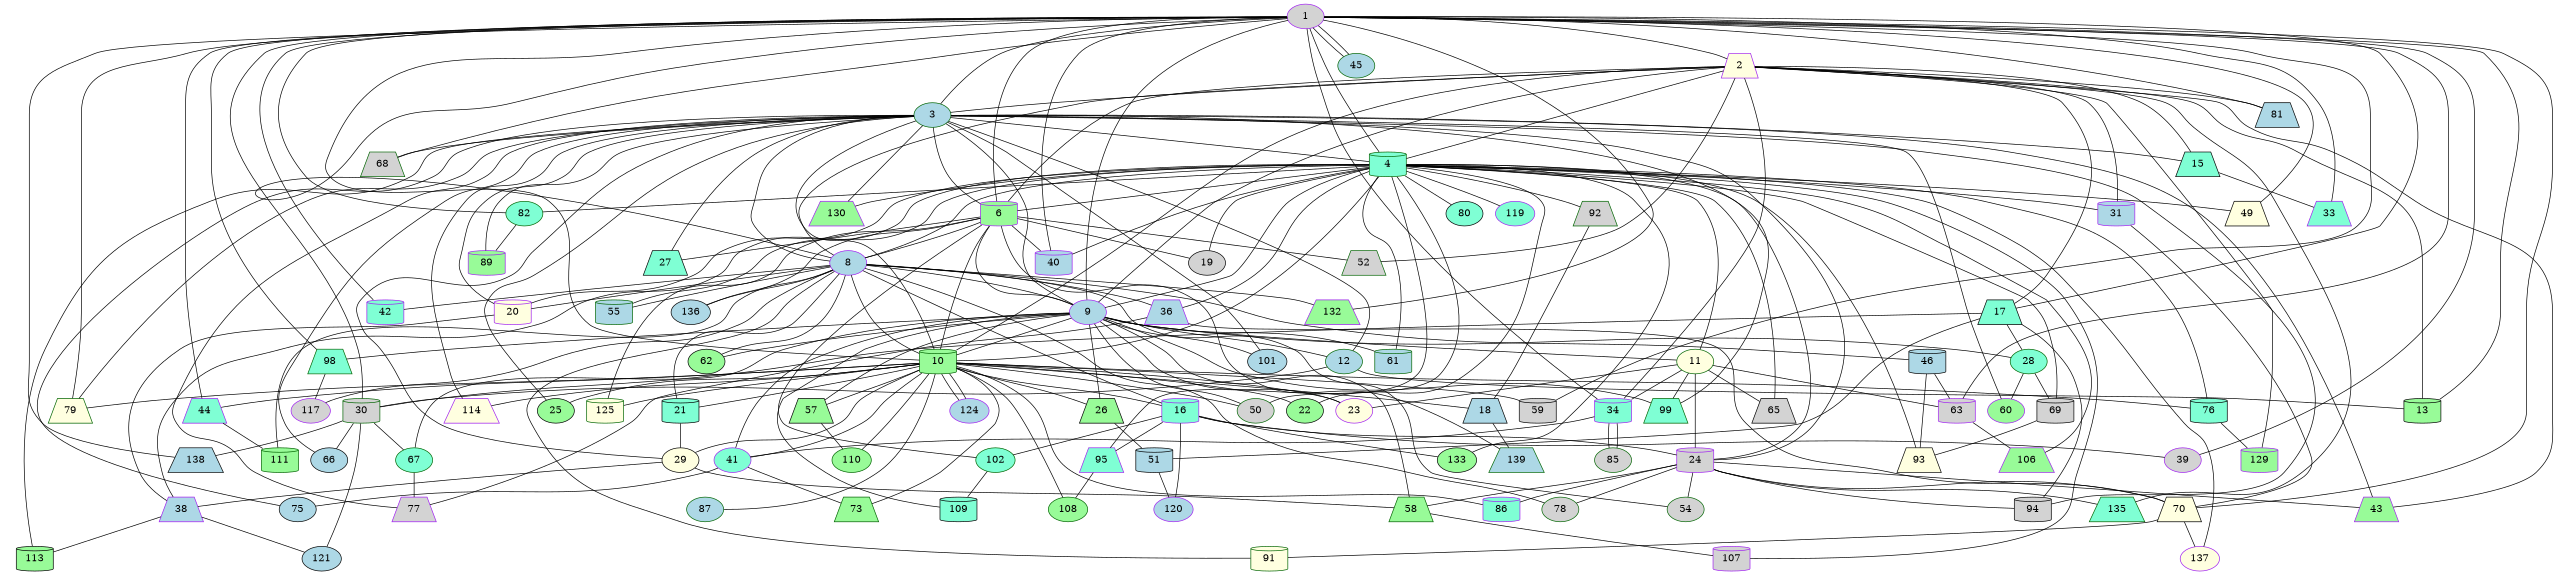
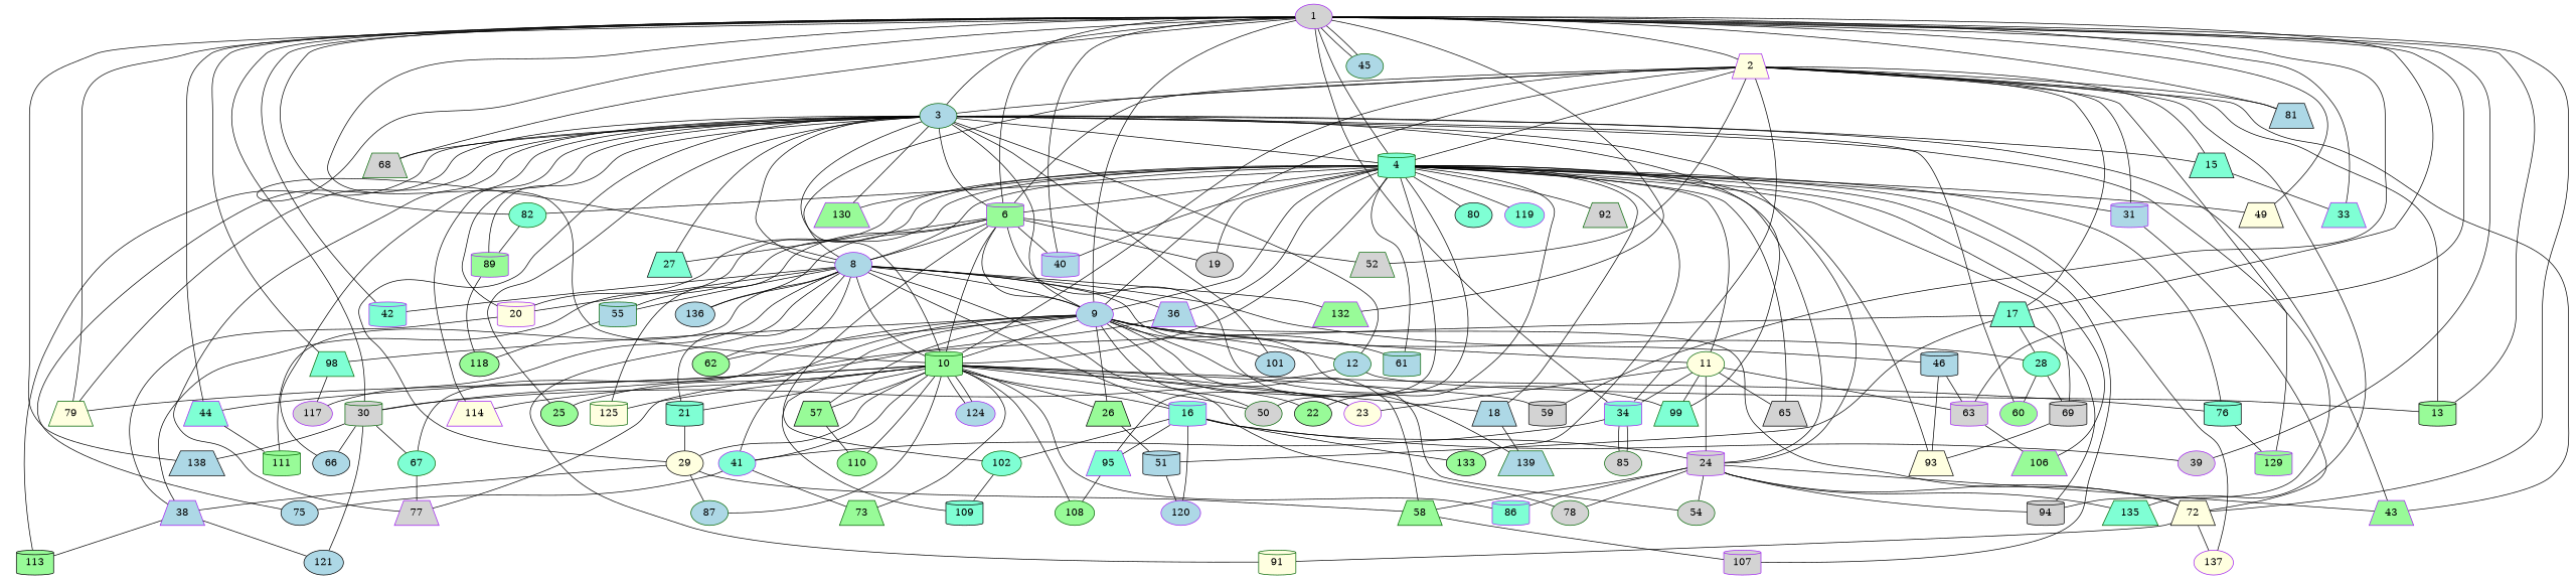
  graph {
    node [color=purple fillcolor=lightblue shape=ellipse style=filled]
    1 [fillcolor=lightgrey super="+72"]
    2 [fillcolor=lightyellow shape=trapezium super="+32"]
    3 [color=darkgreen super="+7"]
    4 [color=darkgreen fillcolor=aquamarine shape=cylinder super="+5"]
    6 [fillcolor=palegreen shape=cylinder super="+71"]
    8 [super="+14"]
    9 [super="+35"]
    10 [color=darkgreen fillcolor=palegreen shape=cylinder super="+90"]
    13 [color=black fillcolor=palegreen shape=cylinder]
    17 [color=black fillcolor=aquamarine shape=trapezium]
    30 [color=darkgreen fillcolor=lightgrey shape=cylinder super="+47"]
    33 [fillcolor=aquamarine shape=trapezium]
    34 [fillcolor=aquamarine shape=cylinder super="+131"]
    39 [fillcolor=lightgrey]
    40 [shape=cylinder super="+112"]
    42 [fillcolor=aquamarine shape=cylinder]
    44 [fillcolor=aquamarine shape=trapezium]
    45 [color=darkgreen]
    49 [color=black fillcolor=lightyellow shape=trapezium]
    59 [color=black fillcolor=lightgrey shape=cylinder]
    63 [fillcolor=lightgrey shape=cylinder super="+123"]
    68 [color=darkgreen fillcolor=lightgrey shape=trapezium]
-   70 [color=black fillcolor=lightyellow shape=trapezium super="+97"]
+   70 [color=black fillcolor=lightyellow shape=trapezium super="+97" label=72]
    79 [color=darkgreen fillcolor=lightyellow shape=trapezium super="+100"]
    81 [color=black shape=trapezium]
    82 [color=darkgreen fillcolor=aquamarine]
    98 [color=darkgreen fillcolor=aquamarine shape=trapezium]
    132 [fillcolor=palegreen shape=trapezium]
    138 [color=black shape=trapezium]
    15 [color=black fillcolor=aquamarine shape=trapezium]
    31 [shape=cylinder]
    43 [fillcolor=palegreen shape=trapezium super="+103"]
    52 [color=darkgreen fillcolor=lightgrey shape=trapezium]
    129 [fillcolor=palegreen shape=cylinder]
    135 [color=darkgreen fillcolor=aquamarine shape=trapezium]
    12 [color=darkgreen super="+37"]
    20 [fillcolor=lightyellow shape=cylinder super="+64"]
    24 [fillcolor=lightgrey shape=cylinder super="+56"]
    25 [color=black fillcolor=palegreen super="+115"]
    27 [color=black fillcolor=aquamarine shape=trapezium]
    29 [color=black fillcolor=lightyellow super="+105"]
    60 [fillcolor=palegreen]
    66 [color=black]
    75 [color=black]
    77 [fillcolor=lightgrey shape=trapezium super="+127"]
    89 [fillcolor=palegreen shape=cylinder]
    94 [color=black fillcolor=lightgrey shape=cylinder super="+116"]
    99 [color=darkgreen fillcolor=aquamarine shape=trapezium super="+126"]
    101 [color=black]
    113 [color=black fillcolor=palegreen shape=cylinder]
    114 [fillcolor=lightyellow shape=trapezium]
    130 [fillcolor=palegreen shape=trapezium]
    11 [color=darkgreen fillcolor=lightyellow]
    18 [color=black shape=trapezium]
    19 [color=black fillcolor=lightgrey]
    22 [color=black fillcolor=palegreen]
    36 [shape=trapezium]
    38 [shape=trapezium super="+53"]
    50 [color=darkgreen fillcolor=lightgrey super="+122"]
    55 [color=darkgreen shape=cylinder]
    61 [color=darkgreen shape=cylinder]
    65 [color=black fillcolor=lightgrey shape=trapezium]
    69 [color=black fillcolor=lightgrey shape=cylinder]
    76 [color=black fillcolor=aquamarine shape=cylinder super="+88"]
    80 [color=black fillcolor=aquamarine]
    92 [color=darkgreen fillcolor=lightgrey shape=trapezium]
    93 [color=black fillcolor=lightyellow shape=trapezium super="+128"]
    95 [fillcolor=aquamarine shape=trapezium]
    106 [fillcolor=palegreen shape=trapezium]
    107 [fillcolor=lightgrey shape=cylinder]
    119 [fillcolor=aquamarine]
    133 [color=black fillcolor=palegreen]
    137 [fillcolor=lightyellow]
    102 [color=darkgreen fillcolor=aquamarine]
    125 [color=darkgreen fillcolor=lightyellow shape=cylinder]
    136 [color=black]
    139 [color=darkgreen shape=trapezium]
    16 [fillcolor=aquamarine shape=cylinder super="+74"]
    21 [color=black fillcolor=aquamarine shape=cylinder super="+134"]
    46 [color=black shape=cylinder]
    54 [color=darkgreen fillcolor=lightgrey]
    62 [color=black fillcolor=palegreen]
    78 [color=darkgreen fillcolor=lightgrey]
    91 [color=darkgreen fillcolor=lightyellow shape=cylinder]
    111 [color=darkgreen fillcolor=palegreen shape=cylinder]
    117 [fillcolor=lightgrey]
    23 [fillcolor=lightyellow super="+84"]
    26 [color=black fillcolor=palegreen shape=trapezium]
    28 [color=darkgreen fillcolor=aquamarine]
    41 [fillcolor=aquamarine super="+48"]
    57 [color=black fillcolor=palegreen shape=trapezium super="+83"]
    58 [color=darkgreen fillcolor=palegreen shape=trapezium super="+96"]
    67 [color=darkgreen fillcolor=aquamarine]
    109 [color=black fillcolor=aquamarine shape=cylinder]
    73 [color=darkgreen fillcolor=palegreen shape=trapezium]
    86 [fillcolor=aquamarine shape=cylinder]
    87 [color=darkgreen]
    108 [color=darkgreen fillcolor=palegreen]
    110 [color=darkgreen fillcolor=palegreen]
    124
    51 [color=black shape=cylinder]
    121 [color=black]
    85 [color=darkgreen fillcolor=lightgrey]
+   118 [color=black fillcolor=palegreen]
    120
    1 -- 2 [weight=2]
    1 -- 3 [weight=2]
    1 -- 4 [weight=2]
    1 -- 6
    1 -- 8
    1 -- 9
    1 -- 10
    1 -- 13
    1 -- 17
    1 -- 30
    1 -- 33
    1 -- 34
    1 -- 39
    1 -- 40
    1 -- 42
    1 -- 44
    1 -- 45
    1 -- 45
    1 -- 49
    1 -- 59
    1 -- 63
    1 -- 68
    1 -- 70
    1 -- 79
    1 -- 81
    1 -- 82
    1 -- 98
    1 -- 132
    1 -- 138
    2 -- 3 [weight=2]
    2 -- 4 [weight=2]
    2 -- 6
    2 -- 8 [weight=2]
    2 -- 9
    2 -- 10
    2 -- 13
    2 -- 17
    2 -- 34
    2 -- 81
    2 -- 15
    2 -- 31
    2 -- 43
    2 -- 52
    2 -- 129
    2 -- 135
    3 -- 4 [weight=4]
    3 -- 6 [weight=3]
    3 -- 8 [weight=2]
    3 -- 9 [weight=2]
    3 -- 10 [weight=3]
    3 -- 68
    3 -- 79
    3 -- 15
    3 -- 43
    3 -- 12
    3 -- 20
    3 -- 24
    3 -- 25
    3 -- 27
    3 -- 29
    3 -- 60
    3 -- 66
    3 -- 75
    3 -- 77
    3 -- 89
    3 -- 94
    3 -- 99
    3 -- 101
    3 -- 113
    3 -- 114
    3 -- 130
    4 -- 6 [weight=2]
    4 -- 8 [weight=2]
    4 -- 9 [weight=2]
    4 -- 10 [weight=2]
    4 -- 40
    4 -- 49
    4 -- 82
    4 -- 31
    4 -- 20
    4 -- 24
    4 -- 130
    4 -- 11
-   92 -- 18
+   4 -- 18
    4 -- 19
    4 -- 22
    4 -- 36
    4 -- 38
    4 -- 50
    4 -- 55
    4 -- 61
    4 -- 65
    4 -- 69
    4 -- 76 [weight=2]
    4 -- 80 [weight=2]
    4 -- 92 [weight=2]
    4 -- 93
    4 -- 95
    4 -- 106
    4 -- 107
    4 -- 119 [weight=2]
    4 -- 133
    4 -- 137
    6 -- 8
    6 -- 9
    6 -- 10
    6 -- 40
    6 -- 52
    6 -- 27
    6 -- 19
    6 -- 102
    6 -- 125
    6 -- 136
    6 -- 139
    8 -- 9
    8 -- 10
    8 -- 42
    8 -- 132
    8 -- 20
    8 -- 36
    8 -- 55
    8 -- 136
    8 -- 16
    8 -- 21
    8 -- 46
    8 -- 54
    8 -- 62
    8 -- 78
    8 -- 91
    8 -- 111
    8 -- 117
    9 -- 10
    9 -- 98
    9 -- 12
    9 -- 99
    9 -- 101
    9 -- 11 [weight=2]
    9 -- 50
    9 -- 61
    9 -- 62
    9 -- 23
    9 -- 26
    9 -- 28
    9 -- 41
    9 -- 57
    9 -- 58
    9 -- 67
    9 -- 109
    10 -- 44
    10 -- 59
    10 -- 79
    10 -- 25 [weight=2]
    10 -- 29
    10 -- 114
    10 -- 18
    10 -- 22
    10 -- 50
    10 -- 76
    10 -- 125
    10 -- 16
    10 -- 21
    10 -- 23
    10 -- 26
    10 -- 41
    10 -- 57 [weight=2]
    10 -- 73
    10 -- 86
    10 -- 87
    10 -- 108
    10 -- 110
    10 -- 124
    10 -- 124
    17 -- 30
    17 -- 94
    17 -- 28
    17 -- 51
    30 -- 138
    30 -- 66
    30 -- 67
    30 -- 121
    34 -- 41
    34 -- 85
    34 -- 85
    44 -- 111
    63 -- 106
    70 -- 137
    70 -- 91
    82 -- 89
    98 -- 117
    15 -- 33
    31 -- 70
    12 -- 13
    12 -- 30
    20 -- 38
    24 -- 70
    24 -- 43
    24 -- 135
    24 -- 94
    24 -- 54
    24 -- 78
    24 -- 58
    24 -- 86
    29 -- 38 [weight=2]
    29 -- 58
+   29 -- 87
+   89 -- 118
    11 -- 34
    11 -- 63
    11 -- 24
    11 -- 99
    11 -- 65
    11 -- 23
    18 -- 139
    36 -- 70
    36 -- 77
    38 -- 113
    38 -- 121
+   55 -- 118
    69 -- 93
    76 -- 129
    95 -- 108
    102 -- 109
    16 -- 39
    16 -- 24
    16 -- 95
    16 -- 133
    16 -- 102
    16 -- 120
    21 -- 29
    46 -- 63
    46 -- 93
    26 -- 51
    28 -- 60
    28 -- 69
    41 -- 75
    41 -- 73
    57 -- 110
    58 -- 107
    67 -- 77
    51 -- 120
  }
